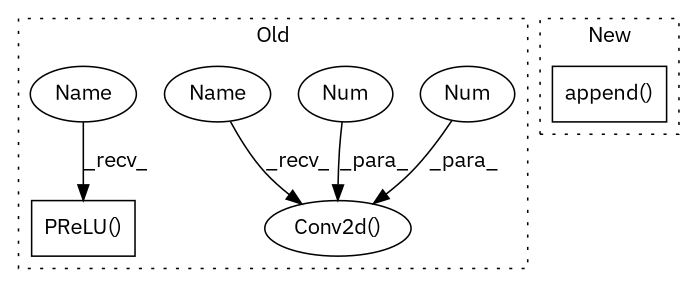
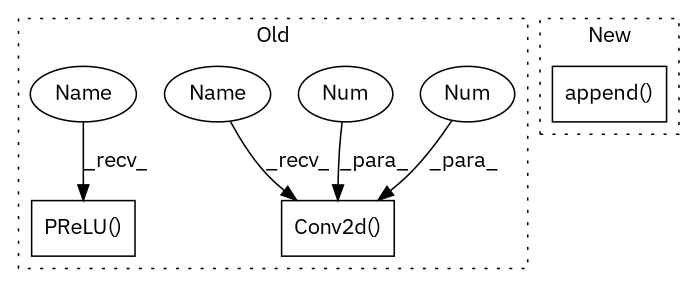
  digraph {
    fontname="IBM Plex Sans"
    node [a=75 l=1 s=4961 shape=ellipse fontname="IBM Plex Sans"]
    edge [fontname="IBM Plex Sans"]
    n1 [l=10 label="PReLU()" shape=box]
-   n2 [l="10,13" label="Conv2d()" s="4577,4635"]
+   n2 [l="10,13" label="Conv2d()" s="4577,4635" shape=box]
    n3 [a=76 label=Num s=4631]
    n4 [a=76 label=Num s=4628]
    n5 [a=87 l=2 label=Name s=4577]
    n6 [a=87 l=2 label=Name]
    n7 [l="14,1" label="append()" s="2652,2708" shape=box]
    subgraph cluster_1 {
      label=Old
      style=dotted
      n1
      n2
      n3
      n4
      n5
      n6
    }
    subgraph cluster_2 {
      label=New
      style=dotted
      n7
    }
    n3 -> n2 [label=_para_]
    n4 -> n2 [label=_para_]
    n5 -> n2 [label=_recv_]
    n6 -> n1 [label=_recv_]
  }
